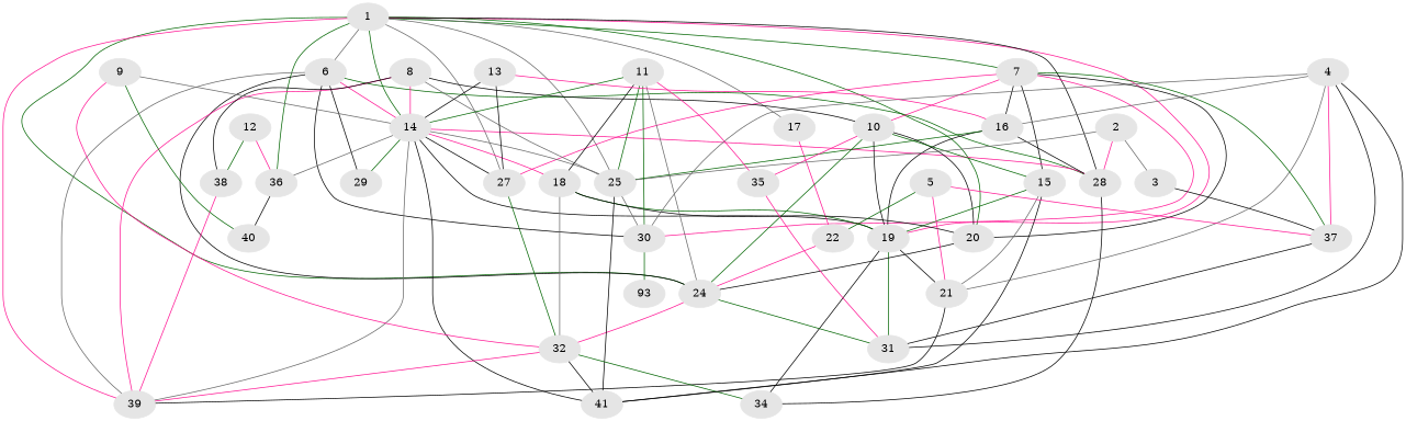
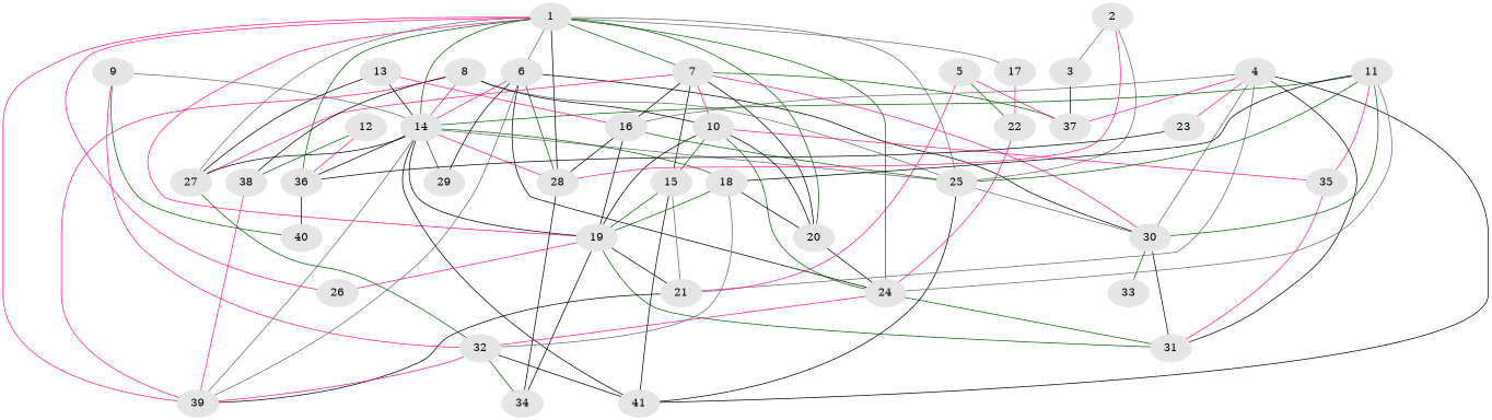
  graph {
    node [color=gray90 style=filled]
    edge [color=black weight=1.0]
    1
    6
    7
    14
    17
    19
    20
    24
    25
+   26
    27
    28
    36
    39
    30
    29
    37
    16
    10
    15
    41
    18
    22
    21
    31
    34
    32
    40
    2
    3
    4
-   33 [label=93]
+   23
+   33
    5
    35
    8
    38
    9
    11
    12
    13
    1 -- 6 [color=gray40]
    1 -- 7 [color=darkgreen]
    1 -- 14 [color=darkgreen]
    1 -- 17 [color=gray40]
    1 -- 19 [color=deeppink]
    1 -- 20 [color=darkgreen]
    1 -- 24 [color=darkgreen weight=3.0]
    1 -- 25 [color=gray40]
+   1 -- 26 [color=deeppink]
    1 -- 27 [color=gray40]
    1 -- 28
    1 -- 36 [color=darkgreen]
    1 -- 39 [color=deeppink weight=2.0]
    6 -- 14 [color=deeppink]
    6 -- 24 [weight=2.0]
    6 -- 28 [color=darkgreen]
    6 -- 39 [color=gray40]
    6 -- 30
    6 -- 29
    7 -- 20
    7 -- 27 [color=deeppink]
    7 -- 30 [color=deeppink]
    7 -- 37 [color=darkgreen]
    7 -- 16
    7 -- 10 [color=deeppink weight=2.0]
    7 -- 15 [weight=2.0]
    14 -- 19 [weight=2.0]
    14 -- 25 [color=gray40]
    14 -- 27
    14 -- 28 [color=deeppink weight=2.0]
-   14 -- 36 [color=gray40]
+   14 -- 36
    14 -- 39 [color=gray40]
    14 -- 29 [color=darkgreen]
    14 -- 41
-   14 -- 18 [color=deeppink weight=2.0]
+   14 -- 18 [color=darkgreen weight=2.0]
    17 -- 22 [color=deeppink]
+   19 -- 26 [color=deeppink]
    19 -- 21 [weight=2.0]
    19 -- 31 [color=darkgreen]
    19 -- 34
    20 -- 24
    24 -- 31 [color=darkgreen]
    24 -- 32 [color=deeppink]
    25 -- 30 [color=gray40]
    25 -- 41
    27 -- 32 [color=darkgreen]
    28 -- 34
    36 -- 40
-   37 -- 31
+   30 -- 31
    30 -- 33 [color=darkgreen]
    16 -- 19
    16 -- 25 [color=darkgreen]
    16 -- 28
    10 -- 19
    10 -- 20
    10 -- 24 [color=darkgreen]
    10 -- 15 [color=darkgreen]
    10 -- 35 [color=deeppink]
    15 -- 19 [color=darkgreen]
    15 -- 41
    15 -- 21 [color=gray40 weight=2.0]
    18 -- 19 [color=darkgreen]
    18 -- 20
    18 -- 32 [color=gray40 weight=2.0]
    22 -- 24 [color=deeppink]
    21 -- 39
    32 -- 39 [color=deeppink]
    32 -- 41
    32 -- 34 [color=darkgreen]
    2 -- 25 [color=gray40]
    2 -- 28 [color=deeppink]
    2 -- 3 [color=gray40]
    3 -- 37
    4 -- 30 [color=gray40 weight=2.0]
    4 -- 37 [color=deeppink weight=2.0]
    4 -- 16 [color=gray40]
    4 -- 41
    4 -- 21 [color=gray40 weight=2.0]
    4 -- 31
+   4 -- 23 [color=deeppink]
+   23 -- 36
    5 -- 37 [color=deeppink]
    5 -- 22 [color=darkgreen]
    5 -- 21 [color=deeppink]
    35 -- 31 [color=deeppink]
    8 -- 14 [color=deeppink]
    8 -- 25 [color=gray40]
    8 -- 39 [color=deeppink]
    8 -- 10
    8 -- 38
    38 -- 39 [color=deeppink]
    9 -- 14 [color=gray40]
    9 -- 32 [color=deeppink]
    9 -- 40 [color=darkgreen]
    11 -- 14 [color=darkgreen]
    11 -- 24 [color=gray40]
    11 -- 25 [color=darkgreen]
    11 -- 30 [color=darkgreen]
    11 -- 18
    11 -- 35 [color=deeppink]
    12 -- 36 [color=deeppink]
    12 -- 38 [color=darkgreen]
    13 -- 14
    13 -- 27
    13 -- 16 [color=deeppink]
  }
